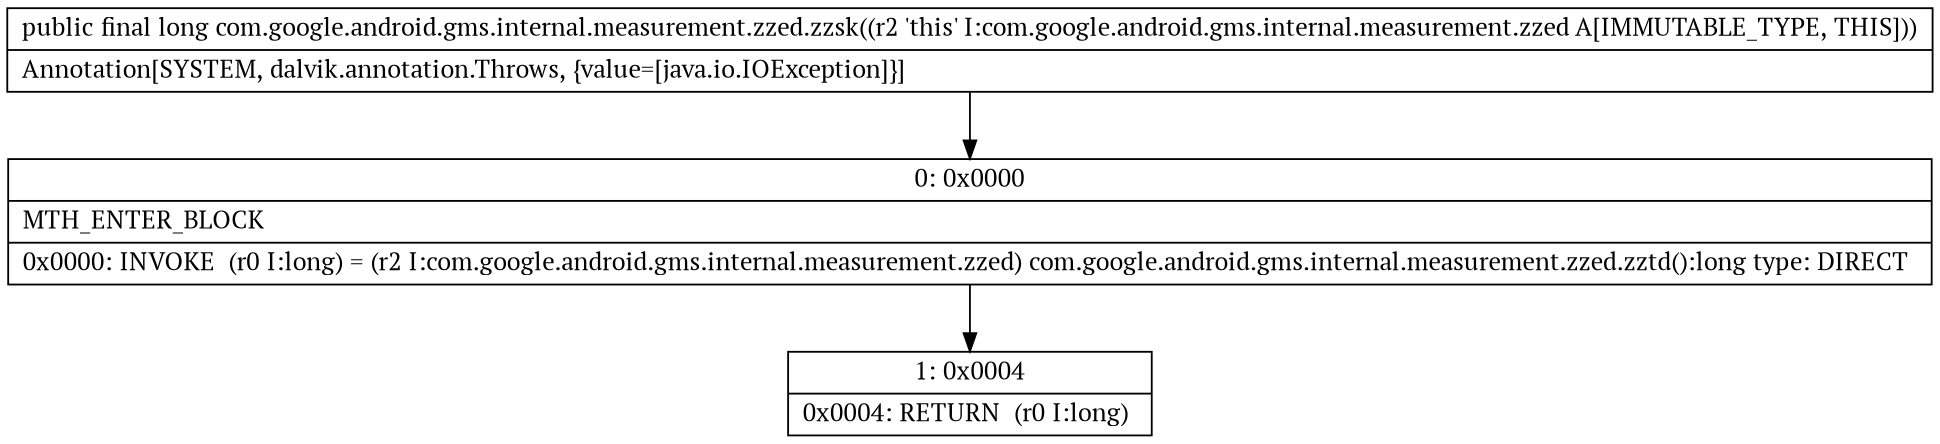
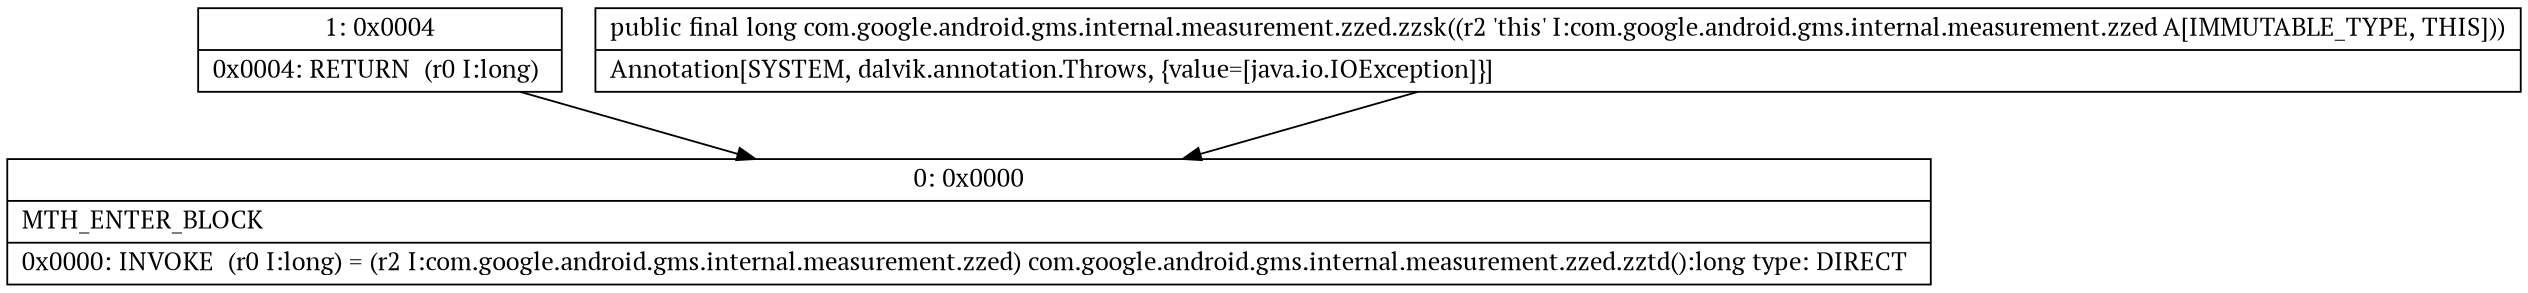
  digraph {
    fontname="PT Serif"
    node [shape=record fontname="PT Serif"]
    edge [fontname="PT Serif"]
    n1 [label="{0\:\ 0x0000|MTH_ENTER_BLOCK\l|0x0000: INVOKE  (r0 I:long) = (r2 I:com.google.android.gms.internal.measurement.zzed) com.google.android.gms.internal.measurement.zzed.zztd():long type: DIRECT \l}"]
    n2 [label="{1\:\ 0x0004|0x0004: RETURN  (r0 I:long) \l}"]
    n3 [label="{public final long com.google.android.gms.internal.measurement.zzed.zzsk((r2 'this' I:com.google.android.gms.internal.measurement.zzed A[IMMUTABLE_TYPE, THIS]))  | Annotation[SYSTEM, dalvik.annotation.Throws, \{value=[java.io.IOException]\}]\l}"]
-   n1 -> n2
+   n2 -> n1
    n3 -> n1
  }
